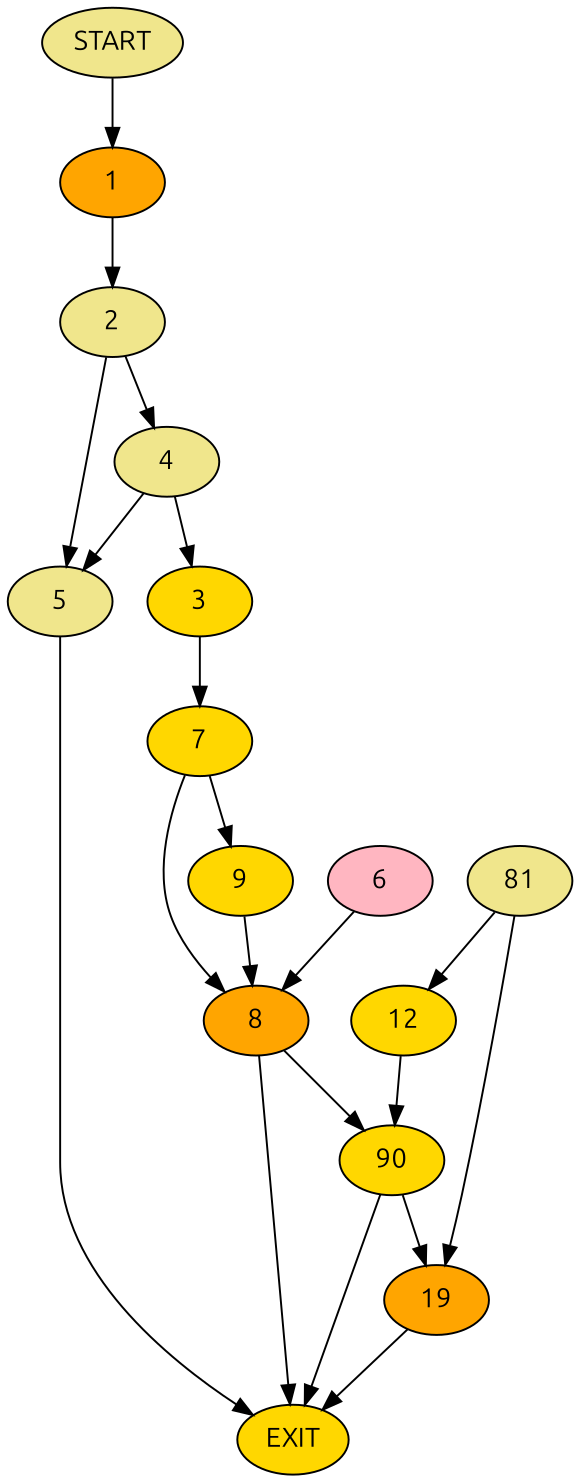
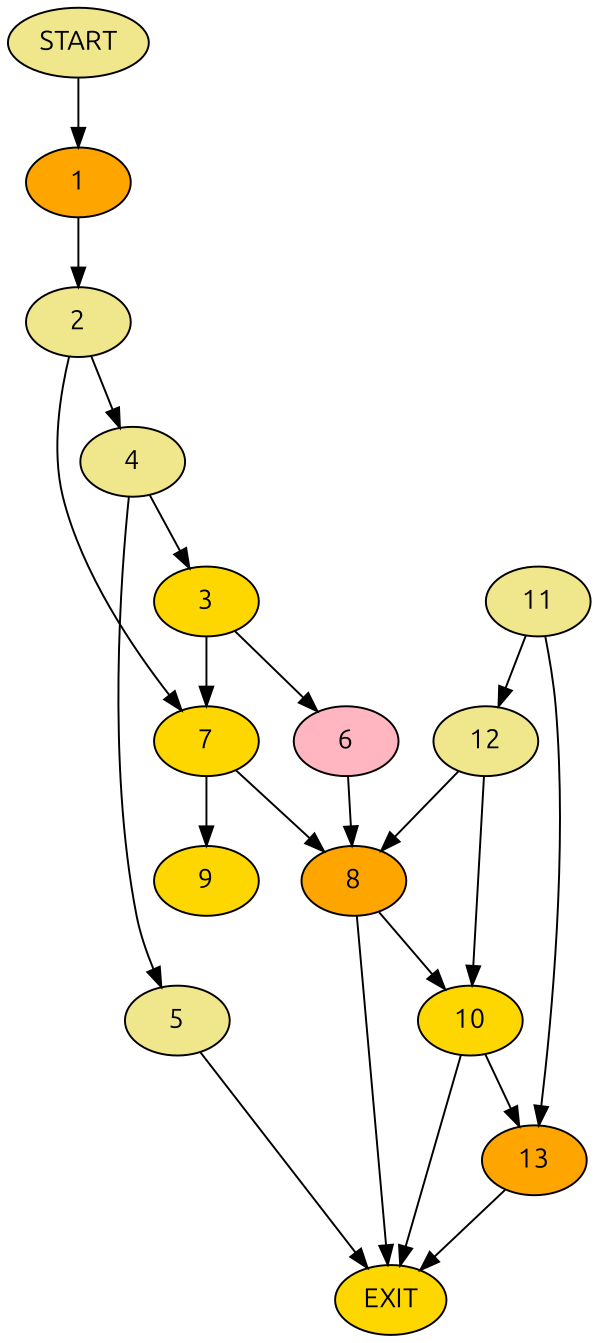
  digraph {
    fontname=Ubuntu
    node [fillcolor=khaki fontname=Ubuntu style=filled]
    edge [fontname=Ubuntu]
    n1 [label=START]
    1 [fillcolor=orange]
    2
    n4 [fillcolor=gold label=EXIT]
    4
    5
    3 [fillcolor=gold]
    6 [fillcolor=lightpink]
    7 [fillcolor=gold]
    8 [fillcolor=orange]
    9 [fillcolor=gold]
-   10 [fillcolor=gold label=90]
-   13 [fillcolor=orange label=19]
-   11 [label=81]
-   12 [fillcolor=gold]
+   10 [fillcolor=gold]
+   13 [fillcolor=orange]
+   11
+   12
    n1 -> 1
    1 -> 2
    2 -> 4
-   2 -> 5
+   2 -> 7
    4 -> 5
    4 -> 3
    5 -> n4
+   3 -> 6
    3 -> 7
    6 -> 8
    7 -> 8
    7 -> 9
    8 -> n4
    8 -> 10
-   9 -> 8
+   12 -> 8
    10 -> n4
    10 -> 13
    13 -> n4
    11 -> 13
    11 -> 12
    12 -> 10
  }
